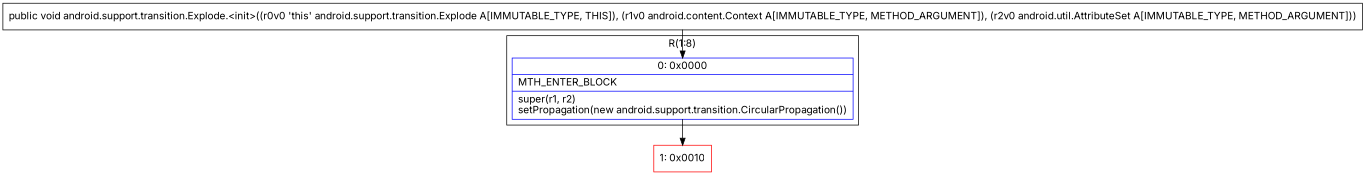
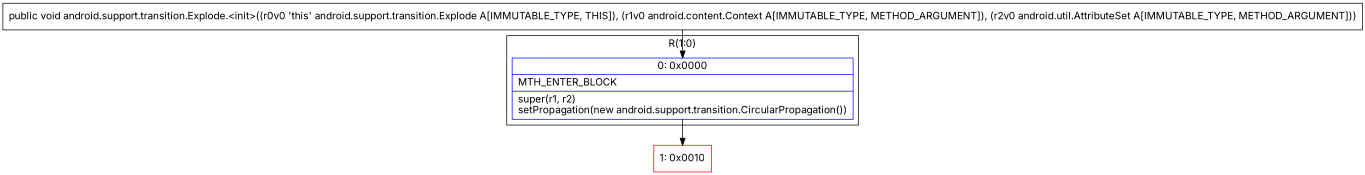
  digraph {
    fontname=Inter
    node [shape=record fontname=Inter]
    edge [fontname=Inter]
    n1 [color=blue label="{0\:\ 0x0000|MTH_ENTER_BLOCK\l|super(r1, r2)\lsetPropagation(new android.support.transition.CircularPropagation())\l}"]
    n2 [color=red label="{1\:\ 0x0010}"]
    n3 [label="{public void android.support.transition.Explode.\<init\>((r0v0 'this' android.support.transition.Explode A[IMMUTABLE_TYPE, THIS]), (r1v0 android.content.Context A[IMMUTABLE_TYPE, METHOD_ARGUMENT]), (r2v0 android.util.AttributeSet A[IMMUTABLE_TYPE, METHOD_ARGUMENT])) }"]
    subgraph cluster_1 {
-     label="R(1:8)"
+     label="R(1:0)"
      n1
    }
    n1 -> n2
    n3 -> n1
  }
